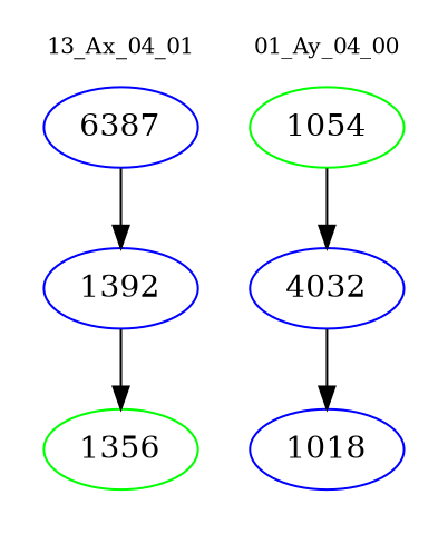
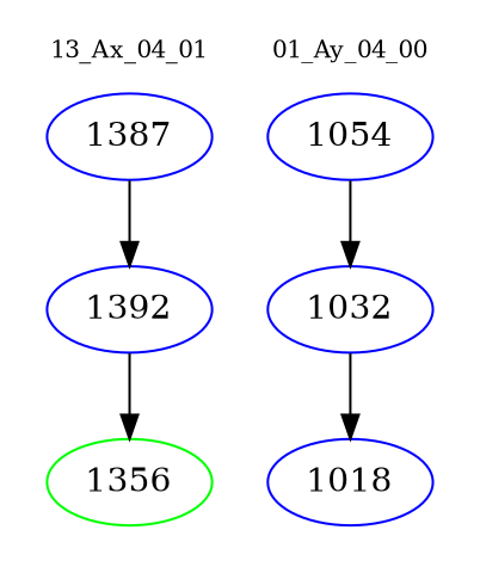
  digraph {
    node [color=blue]
    edge [color=black]
-   n1 [label=6387]
+   n1 [label=1387]
    n2 [color=green label=1356]
    n3 [label=1392]
-   n4 [label=4032]
+   n4 [label=1032]
    n5 [label=1018]
-   n6 [color=green label=1054]
+   n6 [label=1054]
    subgraph cluster_1 {
      color=white
      fontsize=10
      label="13_Ax_04_01"
      n1
      n2
      n3
    }
    subgraph cluster_2 {
      color=white
      fontsize=10
      label="01_Ay_04_00"
      n4
      n5
      n6
    }
    n1 -> n3
    n3 -> n2
    n4 -> n5
    n6 -> n4
  }
